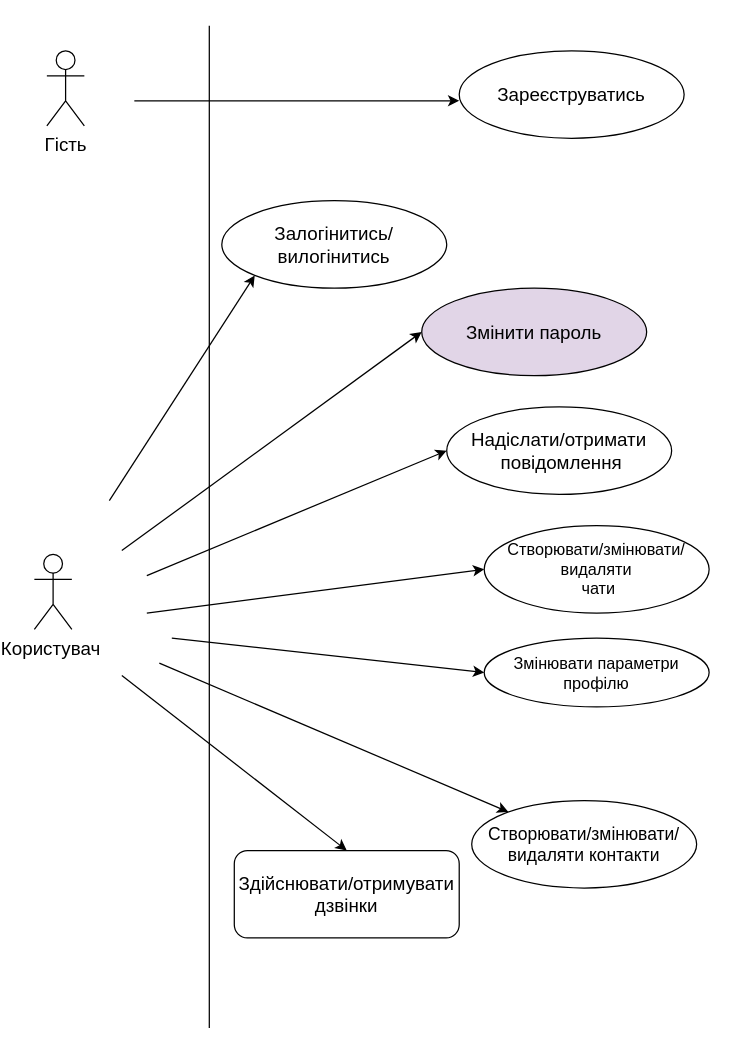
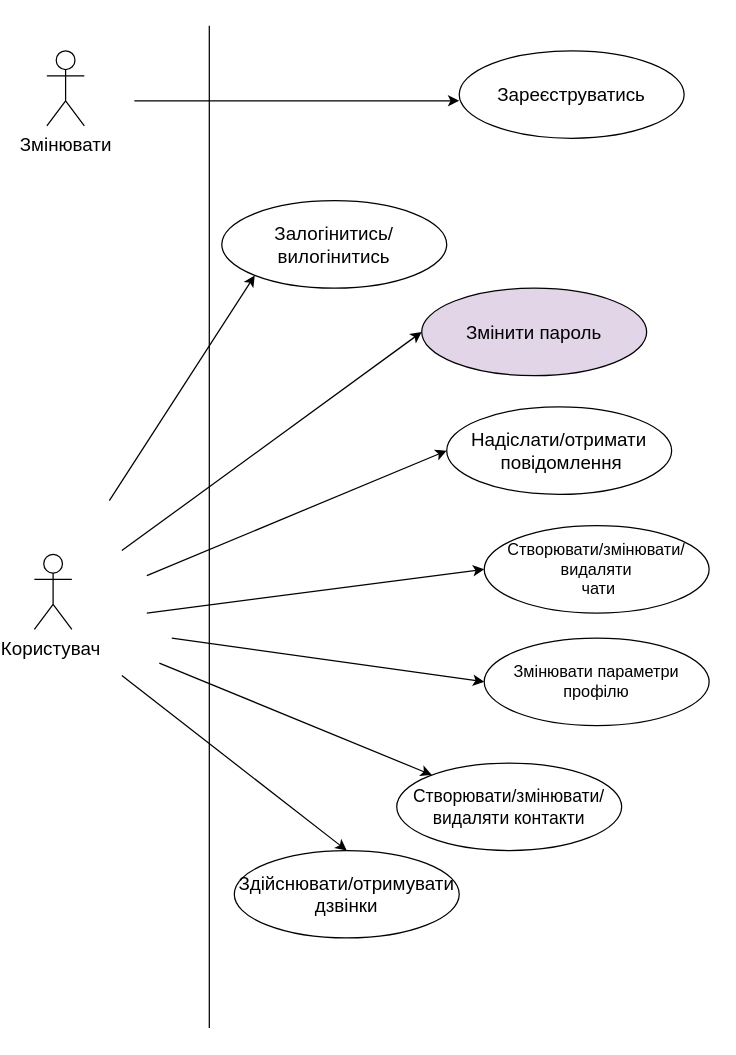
  <mxCell id="0" />
  <mxCell id="1" parent="0" />
  <mxCell id="2" value="Користувач&amp;nbsp;" style="shape=umlActor;verticalLabelPosition=bottom;labelBackgroundColor=#ffffff;verticalAlign=top;html=1;outlineConnect=0;fontSize=15;align=center;" vertex="1" parent="1"><mxGeometry x="20" y="443" width="30" height="60" as="geometry" /></mxCell>
- <mxCell id="3" value="Гість" style="shape=umlActor;verticalLabelPosition=bottom;labelBackgroundColor=#ffffff;verticalAlign=top;html=1;outlineConnect=0;fontSize=15;align=center;" vertex="1" parent="1"><mxGeometry x="30" y="40" width="30" height="60" as="geometry" /></mxCell>
+ <mxCell id="3" value="Змінювати" style="shape=umlActor;verticalLabelPosition=bottom;labelBackgroundColor=#ffffff;verticalAlign=top;html=1;outlineConnect=0;fontSize=15;align=center;" vertex="1" parent="1"><mxGeometry x="30" y="40" width="30" height="60" as="geometry" /></mxCell>
  <mxCell id="4" value="" style="endArrow=none;html=1;fontSize=15;" edge="1" parent="1"><mxGeometry width="50" height="50" relative="1" as="geometry"><mxPoint x="160" y="822" as="sourcePoint" /><mxPoint x="160" as="targetPoint" y="20" /></mxGeometry></mxCell>
  <mxCell id="5" value="" style="endArrow=classic;html=1;fontSize=15;entryX=0;entryY=0.5;entryDx=0;entryDy=0;" edge="1" parent="1"><mxGeometry width="50" height="50" relative="1" as="geometry"><mxPoint x="100" y="80" as="sourcePoint" /><mxPoint x="360" y="80" as="targetPoint" /></mxGeometry></mxCell>
  <mxCell id="6" value="Зареєструватись" style="ellipse;whiteSpace=wrap;html=1;fontSize=15;align=center;" vertex="1" parent="1"><mxGeometry x="360" y="40" width="180" height="70" as="geometry" /></mxCell>
  <mxCell id="7" value="Залогінитись/вилогінитись" style="ellipse;whiteSpace=wrap;html=1;fontSize=15;align=center;" vertex="1" parent="1"><mxGeometry x="170" y="160" width="180" height="70" as="geometry" /></mxCell>
  <mxCell id="8" value="Змінити пароль" style="ellipse;whiteSpace=wrap;html=1;fontSize=15;align=center;fillColor=#e1d5e7;" vertex="1" parent="1"><mxGeometry x="330" y="230" width="180" height="70" as="geometry" /></mxCell>
  <mxCell id="9" value="Створювати/змінювати/видаляти&lt;br style=&quot;font-size: 13px;&quot;&gt;&amp;nbsp;чати" style="ellipse;whiteSpace=wrap;html=1;fontSize=13;align=center;fontStyle=0" vertex="1" parent="1"><mxGeometry x="380" y="420" width="180" height="70" as="geometry" /></mxCell>
  <mxCell id="10" value="Надіслати/отримати&lt;br&gt;&amp;nbsp;повідомлення" style="ellipse;whiteSpace=wrap;html=1;fontSize=15;align=center;" vertex="1" parent="1"><mxGeometry x="350" y="325" width="180" height="70" as="geometry" /></mxCell>
- <mxCell id="11" value="Створювати/змінювати/видаляти контакти" style="ellipse;whiteSpace=wrap;html=1;fontSize=14;align=center;" vertex="1" parent="1"><mxGeometry x="370" y="640" width="180" height="70" as="geometry" /></mxCell>
- <mxCell id="12" value="Здійснювати/отримувати дзвінки" style="whiteSpace=wrap;html=1;fontSize=15;align=center;rounded=1;" vertex="1" parent="1"><mxGeometry x="180" y="680" width="180" height="70" as="geometry" /></mxCell>
+ <mxCell id="11" value="Створювати/змінювати/видаляти контакти" style="ellipse;whiteSpace=wrap;html=1;fontSize=14;align=center;" vertex="1" parent="1"><mxGeometry x="310" y="610" width="180" height="70" as="geometry" /></mxCell>
+ <mxCell id="12" value="Здійснювати/отримувати дзвінки" style="ellipse;whiteSpace=wrap;html=1;fontSize=15;align=center;" vertex="1" parent="1"><mxGeometry x="180" y="680" width="180" height="70" as="geometry" /></mxCell>
  <mxCell id="13" value="" style="endArrow=classic;html=1;fontSize=14;entryX=0;entryY=1;entryDx=0;entryDy=0;" edge="1" parent="1" target="7"><mxGeometry width="50" height="50" relative="1" as="geometry"><mxPoint x="80" y="400" as="sourcePoint" /><mxPoint x="90" y="320" as="targetPoint" /></mxGeometry></mxCell>
  <mxCell id="14" value="" style="endArrow=classic;html=1;fontSize=14;entryX=0;entryY=0.5;entryDx=0;entryDy=0;" edge="1" parent="1" target="8"><mxGeometry width="50" height="50" relative="1" as="geometry"><mxPoint x="90" y="440" as="sourcePoint" /><mxPoint x="210" y="420" as="targetPoint" /></mxGeometry></mxCell>
  <mxCell id="15" value="" style="endArrow=classic;html=1;fontSize=14;entryX=0;entryY=0.5;entryDx=0;entryDy=0;" edge="1" parent="1" target="10"><mxGeometry width="50" height="50" relative="1" as="geometry"><mxPoint x="110" y="460" as="sourcePoint" /><mxPoint x="288" y="382" as="targetPoint" /></mxGeometry></mxCell>
  <mxCell id="16" value="" style="endArrow=classic;html=1;fontSize=14;entryX=0;entryY=0.5;entryDx=0;entryDy=0;" edge="1" parent="1" target="9"><mxGeometry width="50" height="50" relative="1" as="geometry"><mxPoint x="110" y="490" as="sourcePoint" /><mxPoint x="320" y="470" as="targetPoint" /></mxGeometry></mxCell>
  <mxCell id="17" value="" style="endArrow=classic;html=1;fontSize=14;fontStyle=1" edge="1" parent="1" target="11"><mxGeometry width="50" height="50" relative="1" as="geometry"><mxPoint x="120" y="530" as="sourcePoint" /><mxPoint x="300" y="610" as="targetPoint" /></mxGeometry></mxCell>
  <mxCell id="18" value="" style="endArrow=classic;html=1;fontSize=14;entryX=0.5;entryY=0;entryDx=0;entryDy=0;" edge="1" parent="1" target="12"><mxGeometry width="50" height="50" relative="1" as="geometry"><mxPoint x="90" y="540" as="sourcePoint" /><mxPoint x="230" y="650" as="targetPoint" /></mxGeometry></mxCell>
- <mxCell id="19" value="Змінювати параметри профілю" style="ellipse;whiteSpace=wrap;html=1;fontSize=13;align=center;fontStyle=0" vertex="1" parent="1"><mxGeometry x="380" y="510" width="180" height="55" as="geometry" /></mxCell>
+ <mxCell id="19" value="Змінювати параметри профілю" style="ellipse;whiteSpace=wrap;html=1;fontSize=13;align=center;fontStyle=0" vertex="1" parent="1"><mxGeometry x="380" y="510" width="180" height="70" as="geometry" /></mxCell>
  <mxCell id="20" value="" style="endArrow=classic;html=1;fontSize=14;entryX=0;entryY=0.5;entryDx=0;entryDy=0;" edge="1" parent="1" target="19"><mxGeometry width="50" height="50" relative="1" as="geometry"><mxPoint x="130" y="510" as="sourcePoint" /><mxPoint x="350.884" y="628.609" as="targetPoint" /></mxGeometry></mxCell>
